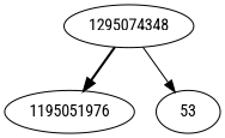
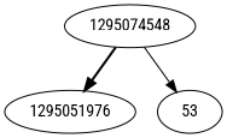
  strict digraph {
    fontname="Roboto Condensed"
    node [fontname="Roboto Condensed"]
    edge [fontname="Roboto Condensed"]
-   1295074548 [label=1295074348]
-   1295051976 [label=1195051976]
+   1295074548
+   1295051976
    53
    1295074548 -> 1295051976 [style=bold]
    1295074548 -> 53 [style=solid]
  }
